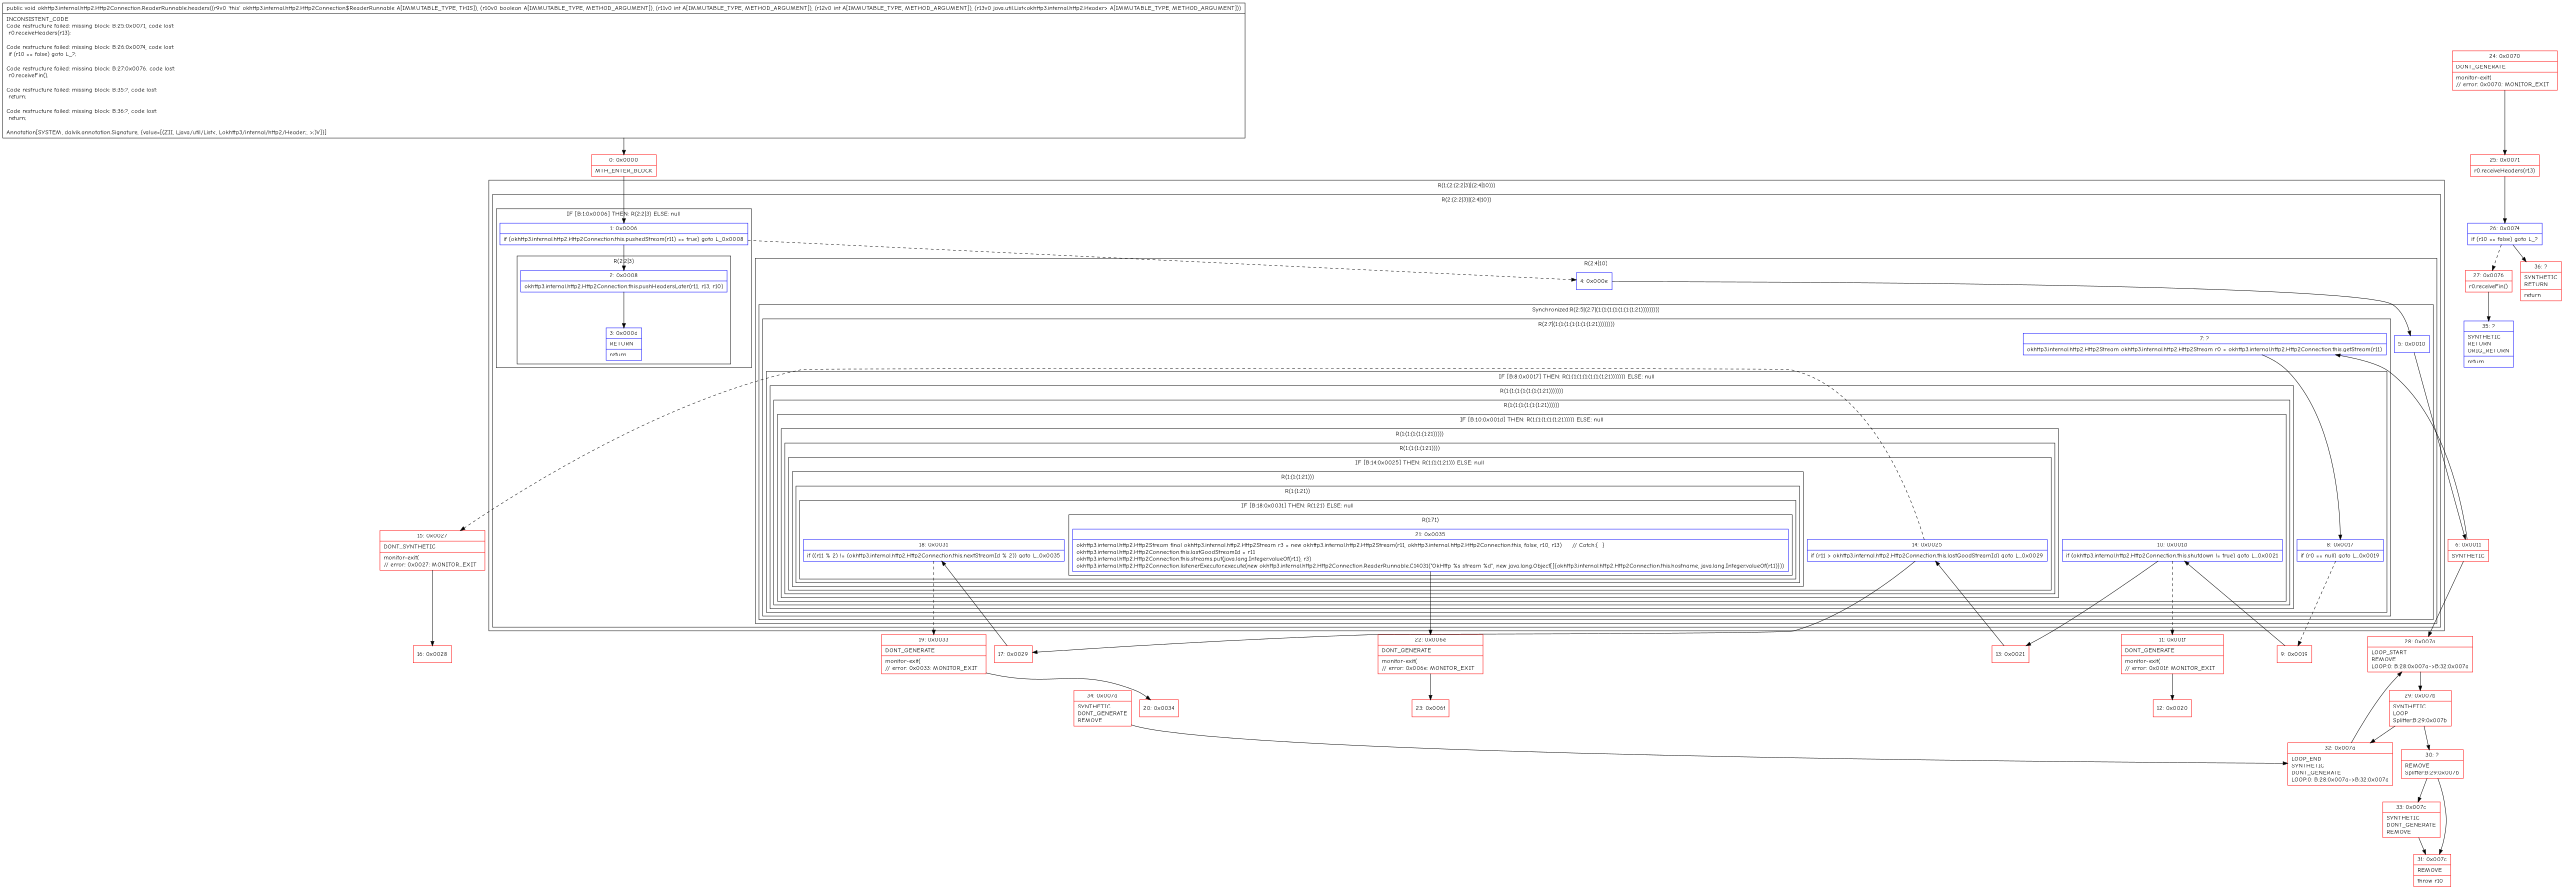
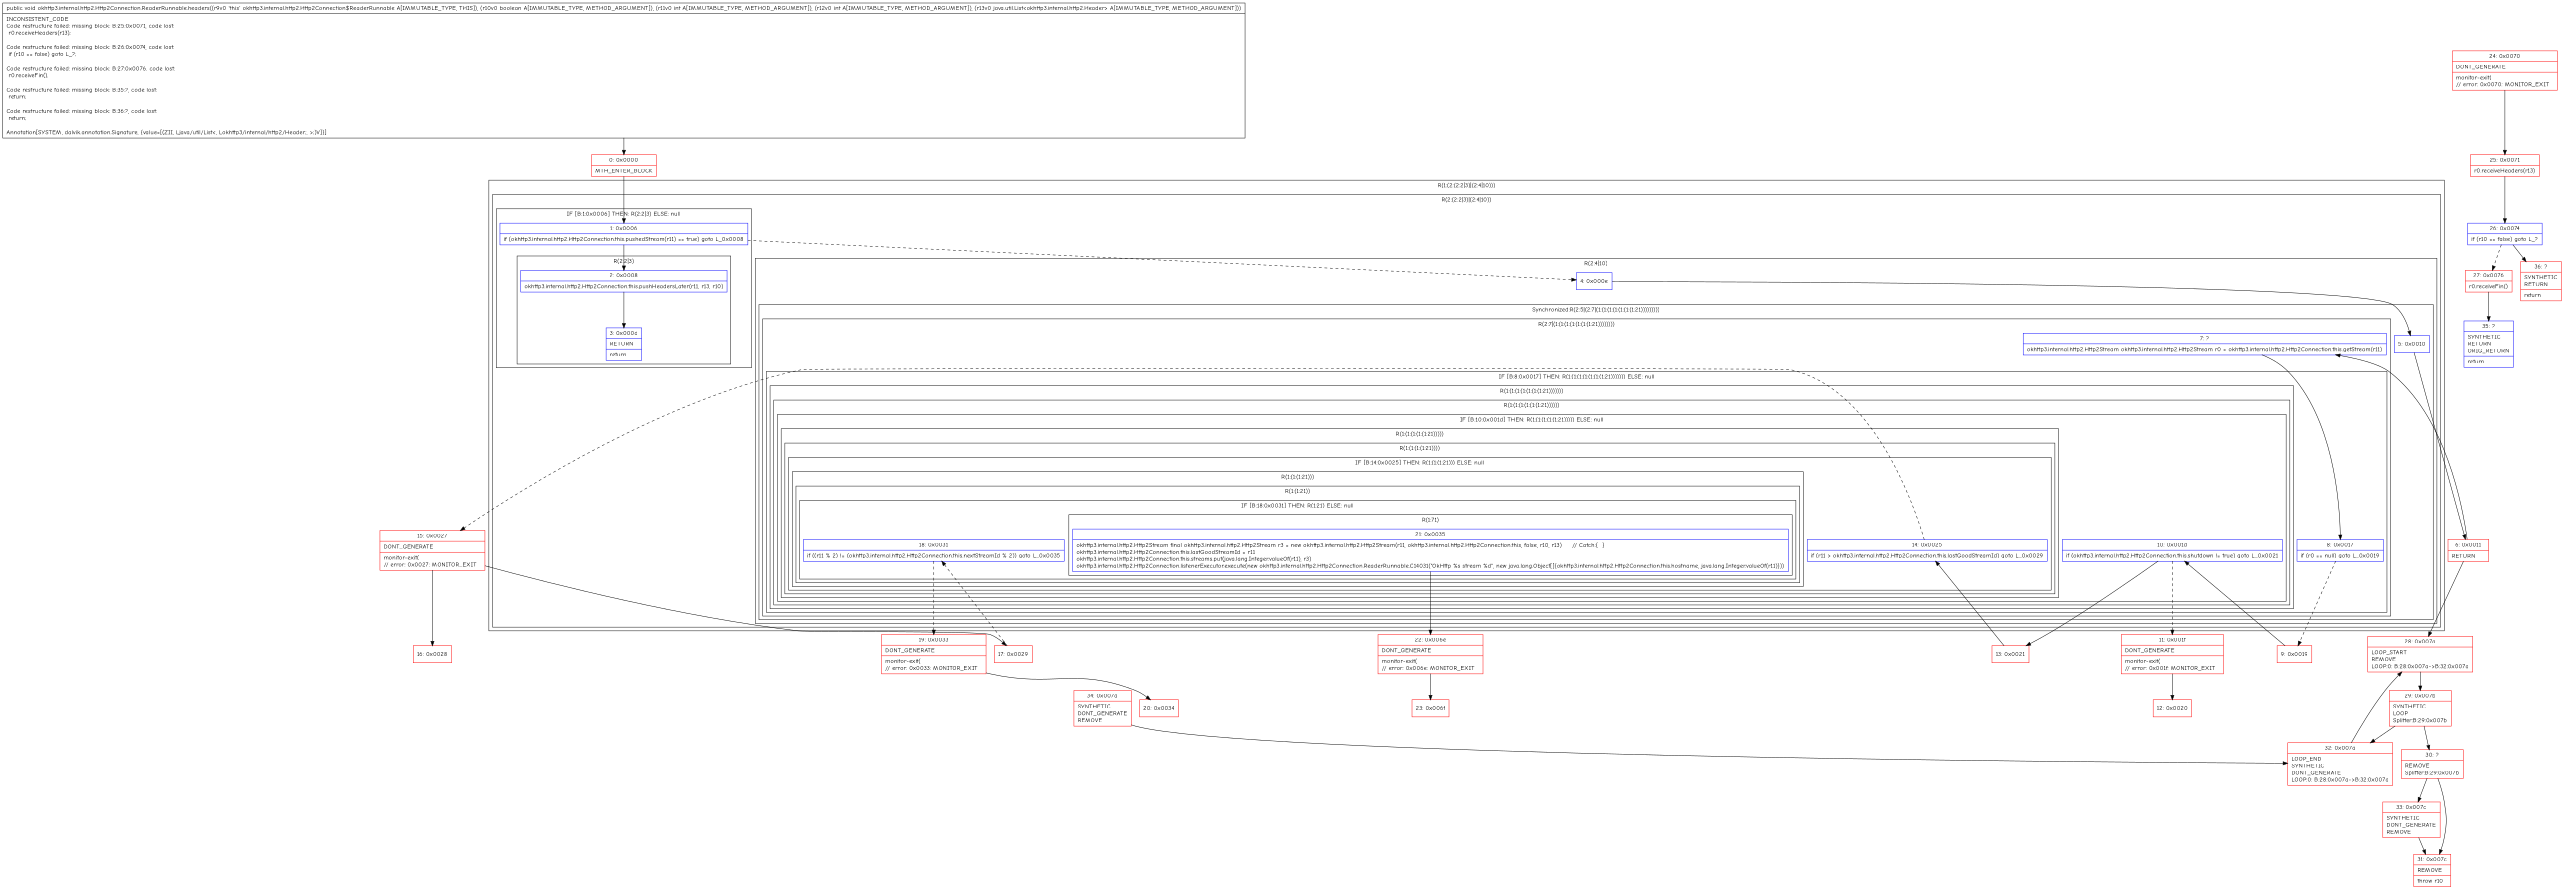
  digraph {
    fontname="Comic Neue"
    node [color=red fontname="Comic Neue" shape=record]
    edge [fontname="Comic Neue"]
    n1 [color=blue label="{2\:\ 0x0008|okhttp3.internal.http2.Http2Connection.this.pushHeadersLater(r11, r13, r10)\l}"]
    n2 [color=blue label="{3\:\ 0x000d|RETURN\l|return\l}"]
    n3 [color=blue label="{1\:\ 0x0006|if (okhttp3.internal.http2.Http2Connection.this.pushedStream(r11) == true) goto L_0x0008\l}"]
    n4 [color=blue label="{21\:\ 0x0035|okhttp3.internal.http2.Http2Stream final okhttp3.internal.http2.Http2Stream r3 = new okhttp3.internal.http2.Http2Stream(r11, okhttp3.internal.http2.Http2Connection.this, false, r10, r13)     \/\/ Catch:\{  \}\lokhttp3.internal.http2.Http2Connection.this.lastGoodStreamId = r11\lokhttp3.internal.http2.Http2Connection.this.streams.put(java.lang.Integer.valueOf(r11), r3)\lokhttp3.internal.http2.Http2Connection.listenerExecutor.execute(new okhttp3.internal.http2.Http2Connection.ReaderRunnable.C14031(\"OkHttp %s stream %d\", new java.lang.Object[]\{okhttp3.internal.http2.Http2Connection.this.hostname, java.lang.Integer.valueOf(r11)\}))\l}"]
    n5 [color=blue label="{18\:\ 0x0031|if ((r11 % 2) != (okhttp3.internal.http2.Http2Connection.this.nextStreamId % 2)) goto L_0x0035\l}"]
    n6 [color=blue label="{14\:\ 0x0025|if (r11 \> okhttp3.internal.http2.Http2Connection.this.lastGoodStreamId) goto L_0x0029\l}"]
    n7 [color=blue label="{10\:\ 0x001d|if (okhttp3.internal.http2.Http2Connection.this.shutdown != true) goto L_0x0021\l}"]
    n8 [color=blue label="{8\:\ 0x0017|if (r0 == null) goto L_0x0019\l}"]
    n9 [color=blue label="{7\:\ ?|okhttp3.internal.http2.Http2Stream okhttp3.internal.http2.Http2Stream r0 = okhttp3.internal.http2.Http2Connection.this.getStream(r11)\l}"]
    n10 [color=blue label="{5\:\ 0x0010}"]
    n11 [color=blue label="{4\:\ 0x000e}"]
    n12 [label="{22\:\ 0x006e|DONT_GENERATE\l|monitor\-exit(\l\/\/ error: 0x006e: MONITOR_EXIT  \l}"]
    n13 [label="{19\:\ 0x0033|DONT_GENERATE\l|monitor\-exit(\l\/\/ error: 0x0033: MONITOR_EXIT  \l}"]
-   n14 [label="{15\:\ 0x0027|DONT_SYNTHETIC\l|monitor\-exit(\l\/\/ error: 0x0027: MONITOR_EXIT  \l}"]
+   n14 [label="{15\:\ 0x0027|DONT_GENERATE\l|monitor\-exit(\l\/\/ error: 0x0027: MONITOR_EXIT  \l}"]
    n15 [label="{17\:\ 0x0029}"]
    n16 [label="{11\:\ 0x001f|DONT_GENERATE\l|monitor\-exit(\l\/\/ error: 0x001f: MONITOR_EXIT  \l}"]
    n17 [label="{13\:\ 0x0021}"]
    n18 [label="{9\:\ 0x0019}"]
-   n19 [label="{6\:\ 0x0011|SYNTHETIC\l}"]
+   n19 [label="{6\:\ 0x0011|RETURN\l}"]
    n20 [label="{28\:\ 0x007a|LOOP_START\lREMOVE\lLOOP:0: B:28:0x007a\-\>B:32:0x007a\l}"]
    n21 [label="{24\:\ 0x0070|DONT_GENERATE\l|monitor\-exit(\l\/\/ error: 0x0070: MONITOR_EXIT  \l}"]
    n22 [label="{25\:\ 0x0071|r0.receiveHeaders(r13)\l}"]
    n23 [label="{12\:\ 0x0020}"]
    n24 [label="{16\:\ 0x0028}"]
    n25 [label="{20\:\ 0x0034}"]
    n26 [label="{23\:\ 0x006f}"]
    n27 [label="{0\:\ 0x0000|MTH_ENTER_BLOCK\l}"]
    n28 [label="{29\:\ 0x007b|SYNTHETIC\lLOOP\lSplitter:B:29:0x007b\l}"]
    n29 [color=blue label="{26\:\ 0x0074|if (r10 == false) goto L_?\l}"]
    n30 [label="{27\:\ 0x0076|r0.receiveFin()\l}"]
    n31 [label="{36\:\ ?|SYNTHETIC\lRETURN\l|return\l}"]
    n32 [color=blue label="{35\:\ ?|SYNTHETIC\lRETURN\lORIG_RETURN\l|return\l}"]
    n33 [label="{30\:\ ?|REMOVE\lSplitter:B:29:0x007b\l}"]
    n34 [label="{32\:\ 0x007a|LOOP_END\lSYNTHETIC\lDONT_GENERATE\lLOOP:0: B:28:0x007a\-\>B:32:0x007a\l}"]
    n35 [label="{33\:\ 0x007c|SYNTHETIC\lDONT_GENERATE\lREMOVE\l}"]
    n36 [label="{31\:\ 0x007c|REMOVE\l|throw r10\l}"]
    n37 [label="{34\:\ 0x007a|SYNTHETIC\lDONT_GENERATE\lREMOVE\l}"]
    n38 [label="{public void okhttp3.internal.http2.Http2Connection.ReaderRunnable.headers((r9v0 'this' okhttp3.internal.http2.Http2Connection$ReaderRunnable A[IMMUTABLE_TYPE, THIS]), (r10v0 boolean A[IMMUTABLE_TYPE, METHOD_ARGUMENT]), (r11v0 int A[IMMUTABLE_TYPE, METHOD_ARGUMENT]), (r12v0 int A[IMMUTABLE_TYPE, METHOD_ARGUMENT]), (r13v0 java.util.List\<okhttp3.internal.http2.Header\> A[IMMUTABLE_TYPE, METHOD_ARGUMENT]))  | INCONSISTENT_CODE\lCode restructure failed: missing block: B:25:0x0071, code lost:\l    r0.receiveHeaders(r13);\l\lCode restructure failed: missing block: B:26:0x0074, code lost:\l    if (r10 == false) goto L_?;\l\lCode restructure failed: missing block: B:27:0x0076, code lost:\l    r0.receiveFin();\l\lCode restructure failed: missing block: B:35:?, code lost:\l    return;\l\lCode restructure failed: missing block: B:36:?, code lost:\l    return;\l\lAnnotation[SYSTEM, dalvik.annotation.Signature, \{value=[(ZII, Ljava\/util\/List\<, Lokhttp3\/internal\/http2\/Header;, \>;)V]\}]\l}" color=""]
    subgraph cluster_1 {
      label="R(1:(2:(2:2|3)|(2:4|10)))"
      subgraph cluster_2 {
        label="R(2:(2:2|3)|(2:4|10))"
        subgraph cluster_3 {
          label="IF [B:1:0x0006] THEN: R(2:2|3) ELSE: null"
          n3
          subgraph cluster_4 {
            label="R(2:2|3)"
            n1
            n2
          }
        }
        subgraph cluster_5 {
          label="R(2:4|10)"
          n11
          subgraph cluster_6 {
            label="Synchronized:R(2:5|(2:7|(1:(1:(1:(1:(1:(1:(1:21)))))))))"
            n10
            subgraph cluster_7 {
              label="R(2:7|(1:(1:(1:(1:(1:(1:(1:21))))))))"
              n9
              subgraph cluster_8 {
                label="IF [B:8:0x0017] THEN: R(1:(1:(1:(1:(1:(1:(1:21))))))) ELSE: null"
                n8
                subgraph cluster_9 {
                  label="R(1:(1:(1:(1:(1:(1:(1:21)))))))"
                  subgraph cluster_10 {
                    label="R(1:(1:(1:(1:(1:(1:21))))))"
                    subgraph cluster_11 {
                      label="IF [B:10:0x001d] THEN: R(1:(1:(1:(1:(1:21))))) ELSE: null"
                      n7
                      subgraph cluster_12 {
                        label="R(1:(1:(1:(1:(1:21)))))"
                        subgraph cluster_13 {
                          label="R(1:(1:(1:(1:21))))"
                          subgraph cluster_14 {
                            label="IF [B:14:0x0025] THEN: R(1:(1:(1:21))) ELSE: null"
                            n6
                            subgraph cluster_15 {
                              label="R(1:(1:(1:21)))"
                              subgraph cluster_16 {
                                label="R(1:(1:21))"
                                subgraph cluster_17 {
                                  label="IF [B:18:0x0031] THEN: R(1:21) ELSE: null"
                                  n5
                                  subgraph cluster_18 {
                                    label="R(1:71)"
                                    n4
                                  }
                                }
                              }
                            }
                          }
                        }
                      }
                    }
                  }
                }
              }
            }
          }
        }
      }
    }
    n1 -> n2
    n3 -> n1
    n3 -> n11 [style=dashed]
    n4 -> n12
    n5 -> n13 [style=dashed]
    n6 -> n14 [style=dashed]
-   n6 -> n15
+   n14 -> n15
    n7 -> n16 [style=dashed]
    n7 -> n17
    n8 -> n18 [style=dashed]
    n9 -> n8
    n10 -> n19
    n11 -> n10
    n12 -> n26
    n13 -> n25
    n14 -> n24
-   n15 -> n5
+   n15 -> n5 [style=dashed]
    n16 -> n23
    n17 -> n6
    n18 -> n7
    n19 -> n9
    n19 -> n20
    n20 -> n28
    n21 -> n22
    n22 -> n29
    n27 -> n3
    n28 -> n33
    n28 -> n34
    n29 -> n30 [style=dashed]
    n29 -> n31
    n30 -> n32
    n33 -> n35
    n33 -> n36
    n34 -> n20
    n35 -> n36
    n37 -> n34
    n38 -> n27
  }
